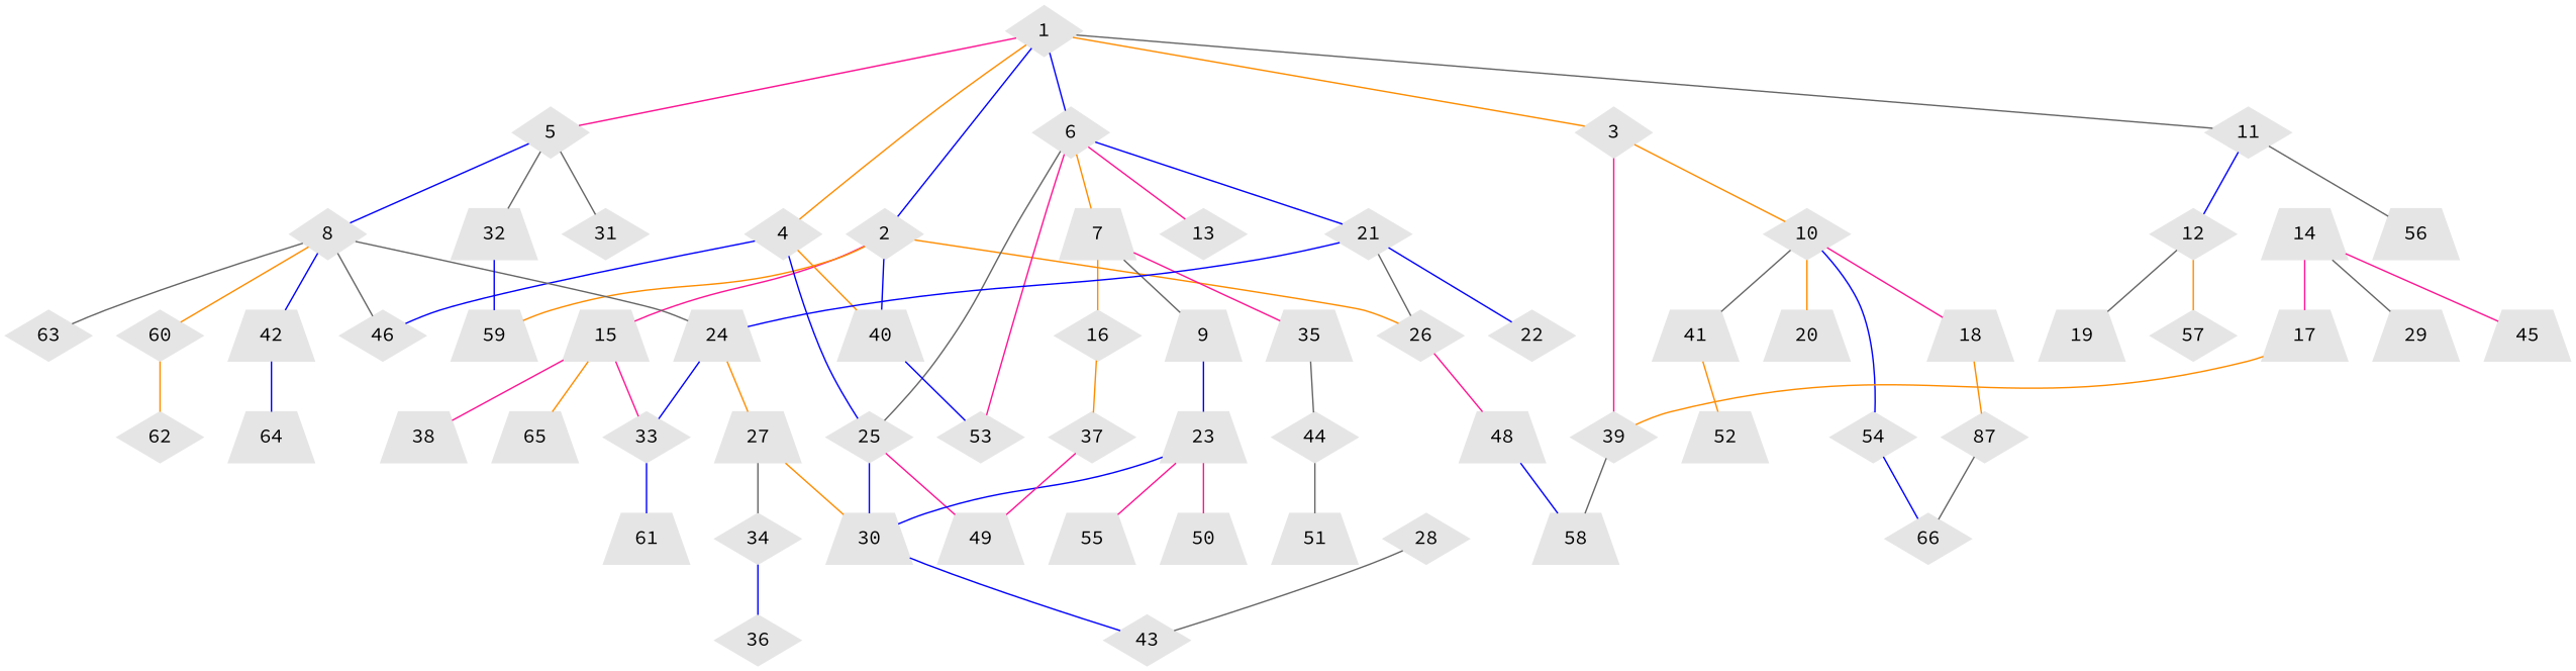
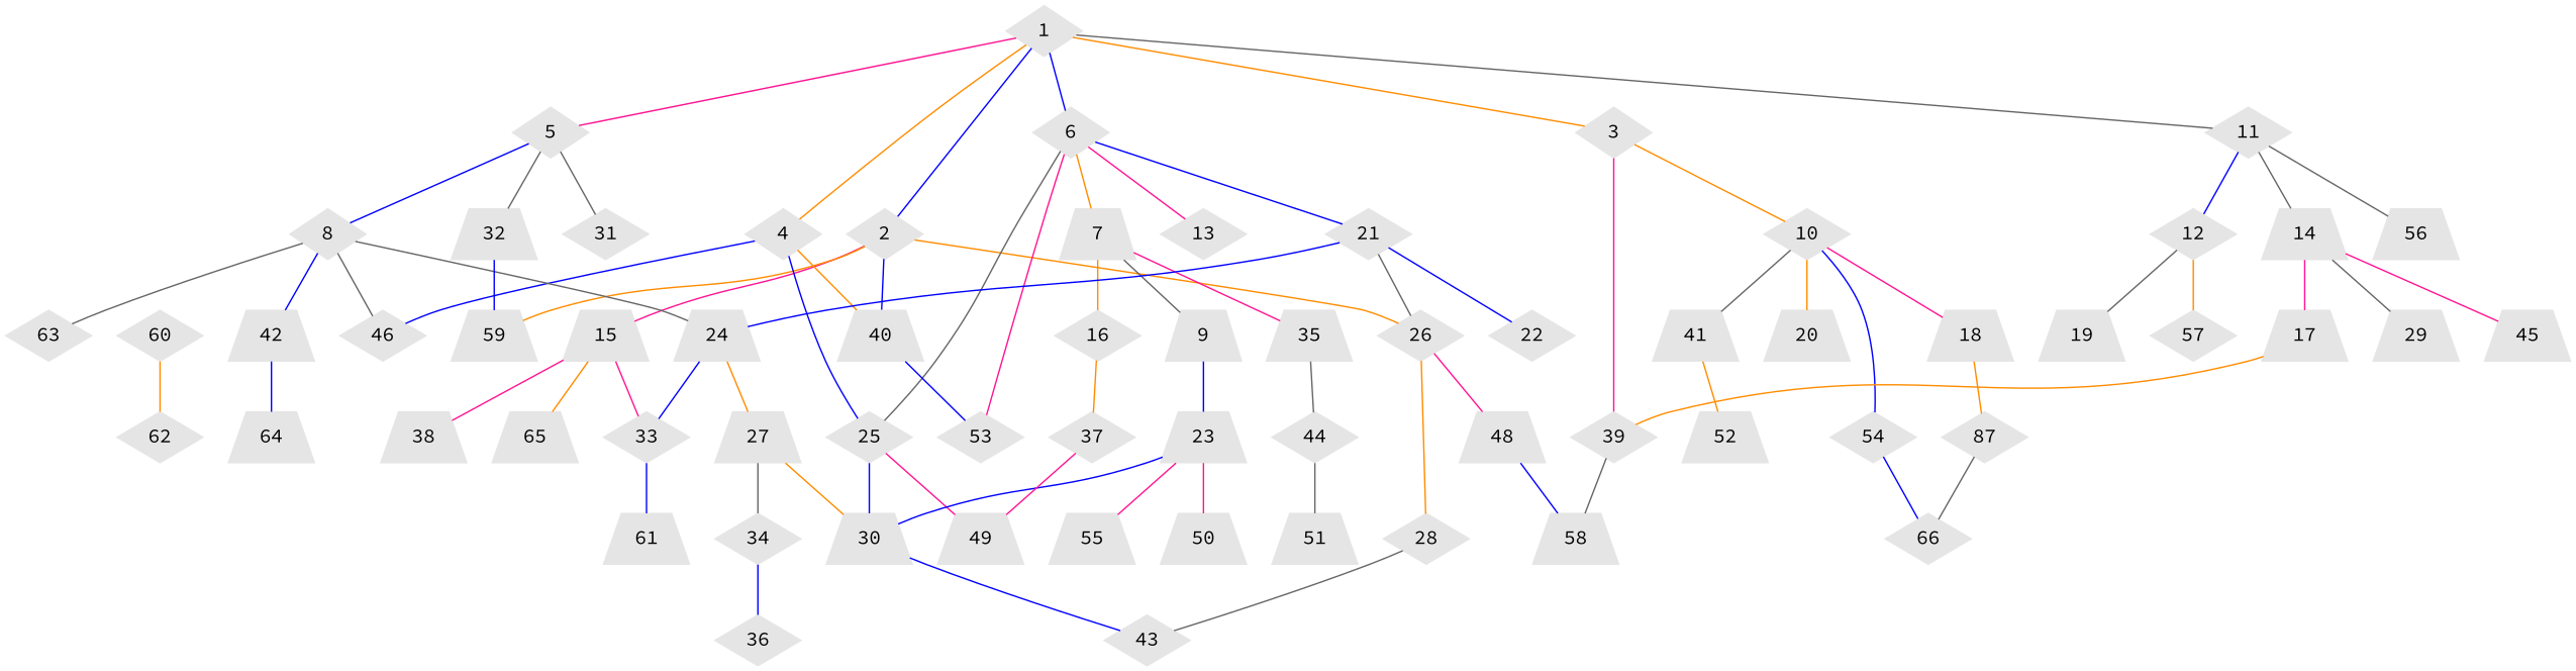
  graph {
    fontname="Source Code Pro"
    node [color=gray90 fontname="Source Code Pro" shape=diamond style=filled]
    edge [color=blue fontname="Source Code Pro"]
    1
    2
    3
    4
    5
    6
    11
    15 [shape=trapezium]
    26
    40 [shape=trapezium]
    59 [shape=trapezium]
    10
    39
    25
    46
    8
    31
    32 [shape=trapezium]
    7 [shape=trapezium]
    13
    21
    53
    12
    14 [shape=trapezium]
    56 [shape=trapezium]
    33
    38 [shape=trapezium]
    65 [shape=trapezium]
    28
    48 [shape=trapezium]
    18 [shape=trapezium]
    20 [shape=trapezium]
    41 [shape=trapezium]
    54
    58 [shape=trapezium]
    30 [shape=trapezium]
    49 [shape=trapezium]
    24 [shape=trapezium]
    42 [shape=trapezium]
    60
    63
    9 [shape=trapezium]
    16
    35 [shape=trapezium]
    22
    23 [shape=trapezium]
    37
    44
    27 [shape=trapezium]
    64 [shape=trapezium]
    62
    50 [shape=trapezium]
    55 [shape=trapezium]
    n54 [label=87]
    52 [shape=trapezium]
    66
    19 [shape=trapezium]
    57
    17 [shape=trapezium]
    29 [shape=trapezium]
    45 [shape=trapezium]
    61 [shape=trapezium]
    43
    34
    36
    51 [shape=trapezium]
    1 -- 2
    1 -- 3 [color=darkorange]
    1 -- 4 [color=darkorange]
    1 -- 5 [color=deeppink]
    1 -- 6
    1 -- 11 [color=gray40]
    2 -- 15 [color=deeppink]
    2 -- 26 [color=darkorange]
    2 -- 40
    2 -- 59 [color=darkorange]
    3 -- 10 [color=darkorange]
    3 -- 39 [color=deeppink]
    4 -- 40 [color=darkorange]
    4 -- 25
    4 -- 46
    5 -- 8
    5 -- 31 [color=gray40]
    5 -- 32 [color=gray40]
    6 -- 25 [color=gray40]
    6 -- 7 [color=darkorange]
    6 -- 13 [color=deeppink]
    6 -- 21
    6 -- 53 [color=deeppink]
    11 -- 12
+   11 -- 14 [color=gray40]
    11 -- 56 [color=gray40]
    15 -- 33 [color=deeppink]
    15 -- 38 [color=deeppink]
    15 -- 65 [color=darkorange]
+   26 -- 28 [color=darkorange]
    26 -- 48 [color=deeppink]
    40 -- 53
    10 -- 18 [color=deeppink]
    10 -- 20 [color=darkorange]
    10 -- 41 [color=gray40]
    10 -- 54
    39 -- 58 [color=gray40]
    25 -- 30
    25 -- 49 [color=deeppink]
    8 -- 46 [color=gray40]
    8 -- 24 [color=gray40]
    8 -- 42
-   8 -- 60 [color=darkorange]
    8 -- 63 [color=gray40]
    32 -- 59
    7 -- 9 [color=gray40]
    7 -- 16 [color=darkorange]
    7 -- 35 [color=deeppink]
    21 -- 26 [color=gray40]
    21 -- 24
    21 -- 22
    12 -- 19 [color=gray40]
    12 -- 57 [color=darkorange]
    14 -- 17 [color=deeppink]
    14 -- 29 [color=gray40]
    14 -- 45 [color=deeppink]
    33 -- 61
    28 -- 43 [color=gray40]
    48 -- 58
    18 -- n54 [color=darkorange]
    41 -- 52 [color=darkorange]
    54 -- 66
    30 -- 43
    24 -- 33
    24 -- 27 [color=darkorange]
    42 -- 64
    60 -- 62 [color=darkorange]
    9 -- 23
    16 -- 37 [color=darkorange]
    35 -- 44 [color=gray40]
    23 -- 30
    23 -- 50 [color=deeppink]
    23 -- 55 [color=deeppink]
    37 -- 49 [color=deeppink]
    44 -- 51 [color=gray40]
    27 -- 30 [color=darkorange]
    27 -- 34 [color=gray40]
    n54 -- 66 [color=gray40]
    17 -- 39 [color=darkorange]
    34 -- 36
  }
